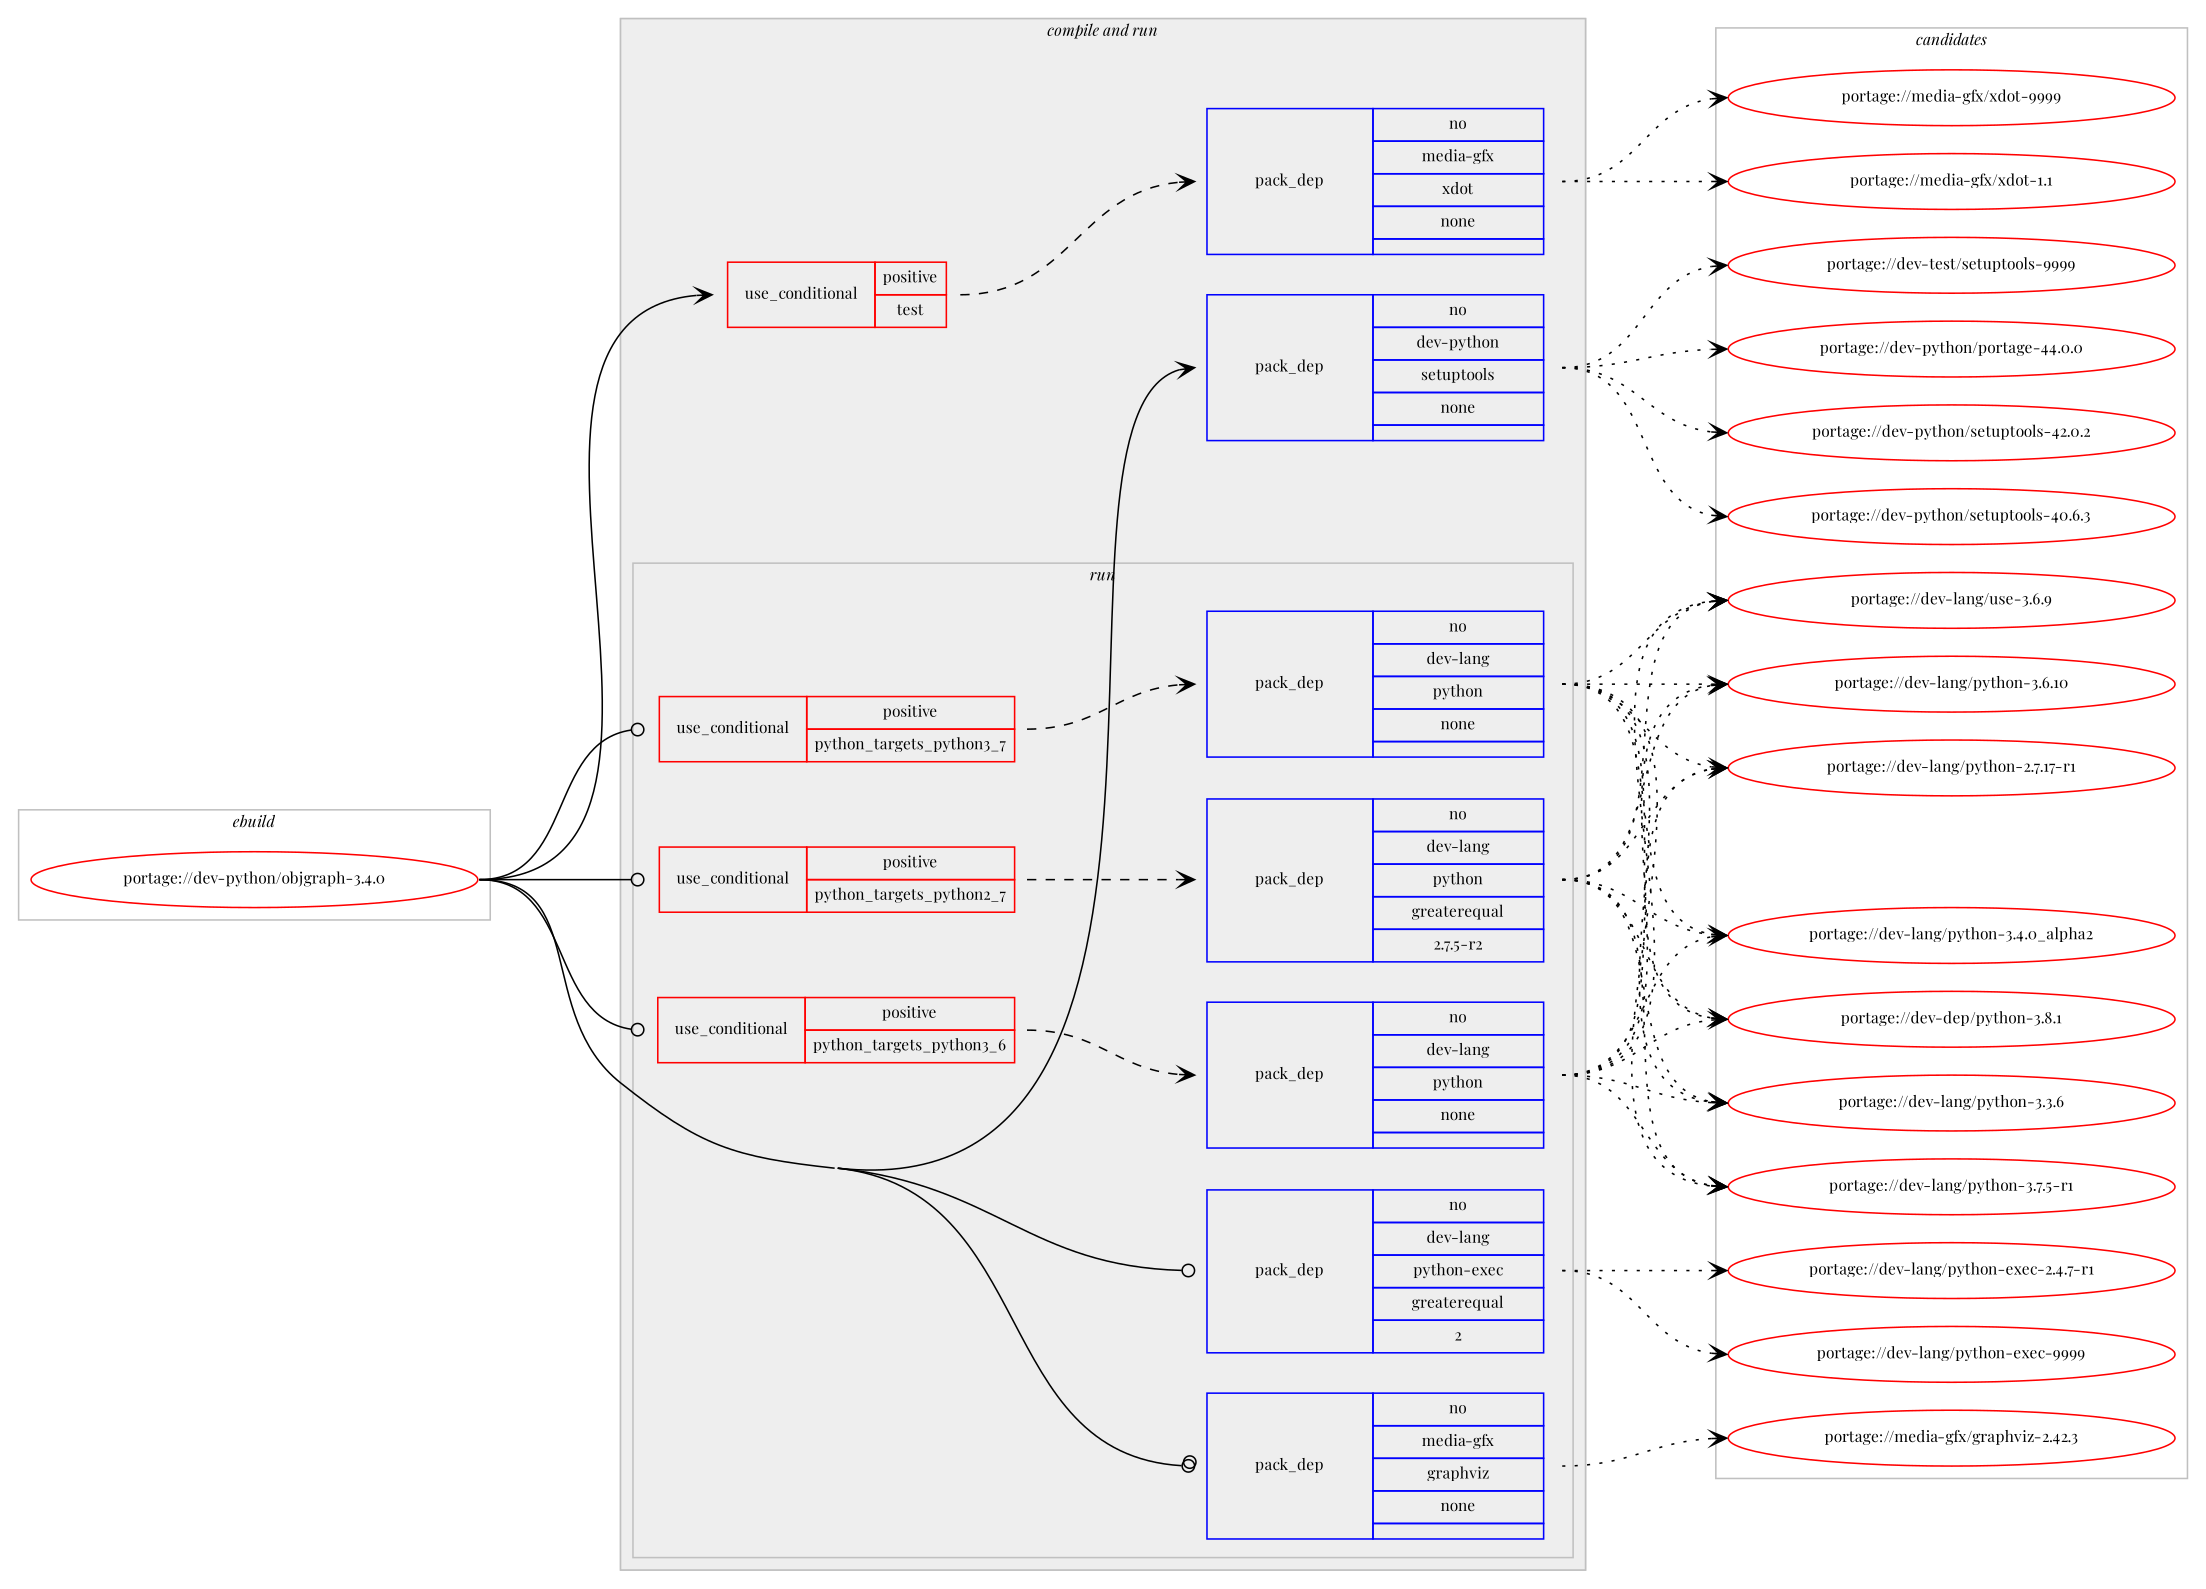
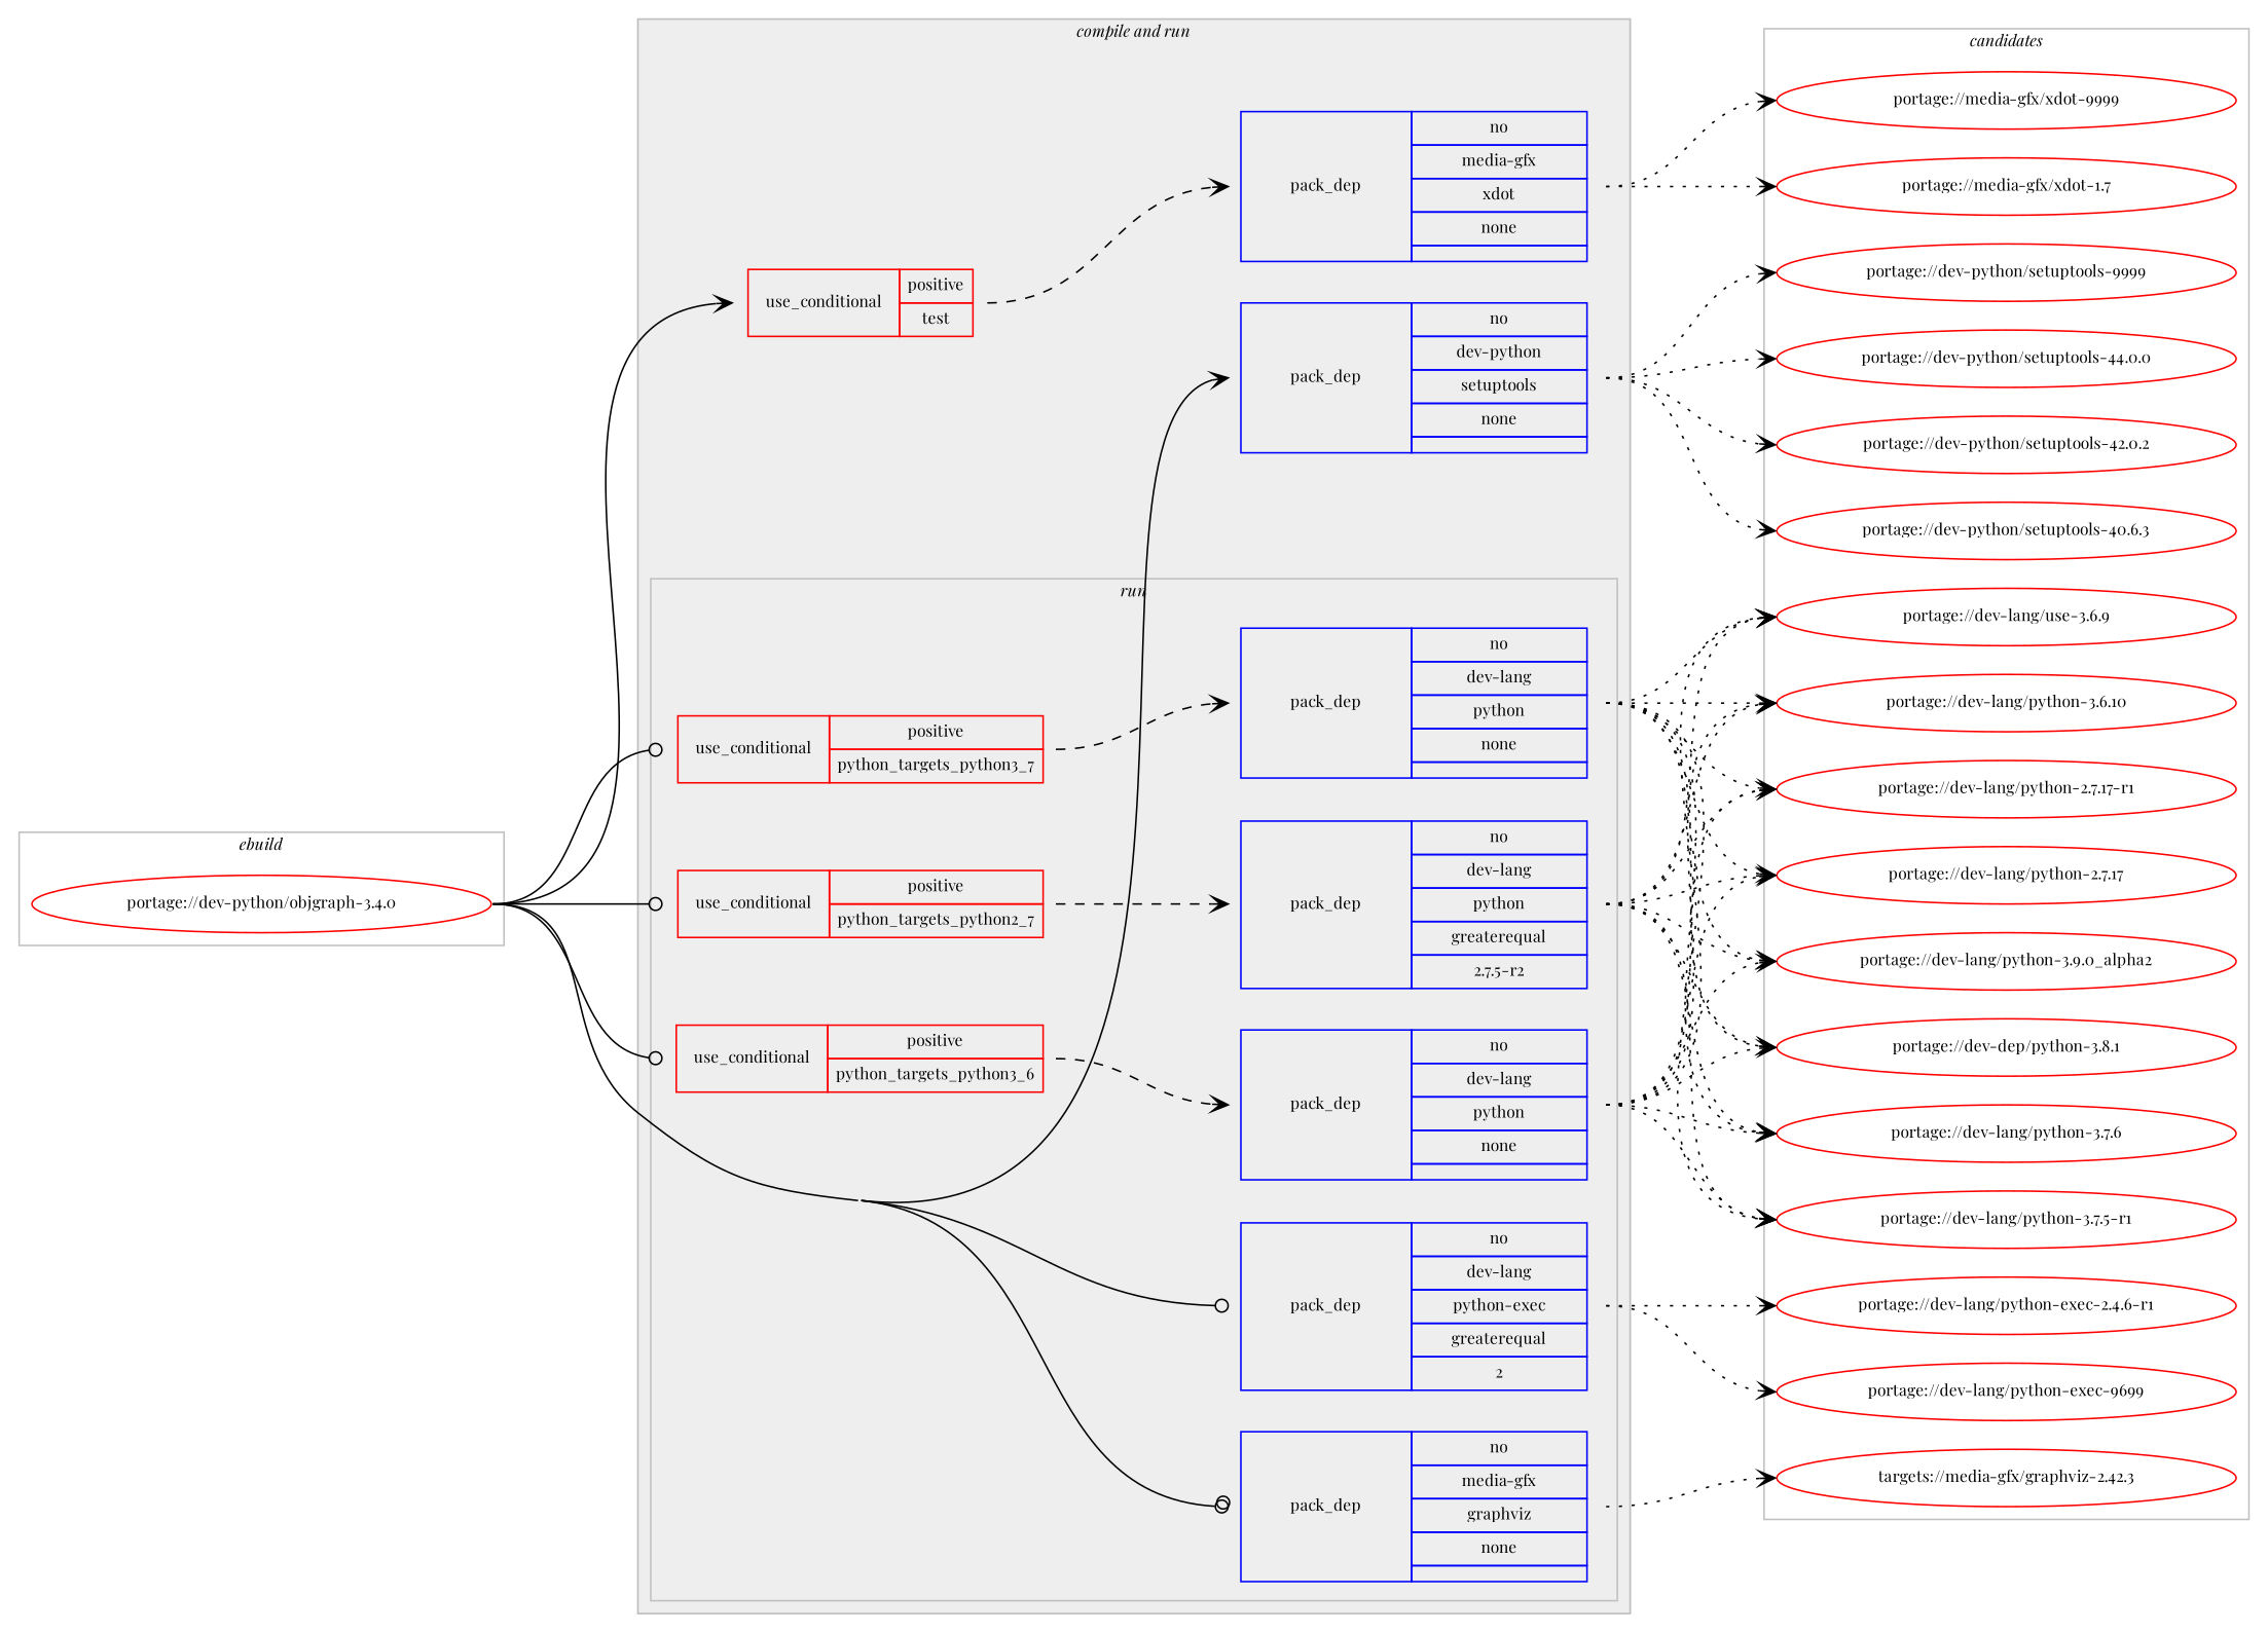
  digraph {
    compound=true
    concentrate=true
    fontname="Playfair Display"
    fontsize=10
    newrank=true
    rankdir=LR
    ranksep=1.5
    node [color=red fontname="Playfair Display" fontsize=10]
    edge [arrowhead=vee fontname="Playfair Display" headport=w style=dotted tailport=e weight=100]
    n1 [label="portage://dev-python/objgraph-3.4.0" width=4]
    n2 [color=blue label=<<TABLE BORDER="0" CELLBORDER="1" CELLSPACING="0" CELLPADDING="4" WIDTH="220"><TR><TD ROWSPAN="6" CELLPADDING="30">pack_dep</TD></TR><TR><TD WIDTH="110">no</TD></TR><TR><TD>media-gfx</TD></TR><TR><TD>xdot</TD></TR><TR><TD>none</TD></TR><TR><TD></TD></TR></TABLE>> shape=none]
    n3 [label=<<TABLE BORDER="0" CELLBORDER="1" CELLSPACING="0" CELLPADDING="4"><TR><TD ROWSPAN="3" CELLPADDING="10">use_conditional</TD></TR><TR><TD>positive</TD></TR><TR><TD>test</TD></TR></TABLE>> shape=none]
    n4 [color=blue label=<<TABLE BORDER="0" CELLBORDER="1" CELLSPACING="0" CELLPADDING="4" WIDTH="220"><TR><TD ROWSPAN="6" CELLPADDING="30">pack_dep</TD></TR><TR><TD WIDTH="110">no</TD></TR><TR><TD>dev-python</TD></TR><TR><TD>setuptools</TD></TR><TR><TD>none</TD></TR><TR><TD></TD></TR></TABLE>> shape=none]
    n5 [color=blue label=<<TABLE BORDER="0" CELLBORDER="1" CELLSPACING="0" CELLPADDING="4" WIDTH="220"><TR><TD ROWSPAN="6" CELLPADDING="30">pack_dep</TD></TR><TR><TD WIDTH="110">no</TD></TR><TR><TD>dev-lang</TD></TR><TR><TD>python</TD></TR><TR><TD>greaterequal</TD></TR><TR><TD>2.7.5-r2</TD></TR></TABLE>> shape=none]
    n6 [label=<<TABLE BORDER="0" CELLBORDER="1" CELLSPACING="0" CELLPADDING="4"><TR><TD ROWSPAN="3" CELLPADDING="10">use_conditional</TD></TR><TR><TD>positive</TD></TR><TR><TD>python_targets_python2_7</TD></TR></TABLE>> shape=none]
    n7 [color=blue label=<<TABLE BORDER="0" CELLBORDER="1" CELLSPACING="0" CELLPADDING="4" WIDTH="220"><TR><TD ROWSPAN="6" CELLPADDING="30">pack_dep</TD></TR><TR><TD WIDTH="110">no</TD></TR><TR><TD>dev-lang</TD></TR><TR><TD>python</TD></TR><TR><TD>none</TD></TR><TR><TD></TD></TR></TABLE>> shape=none]
    n8 [label=<<TABLE BORDER="0" CELLBORDER="1" CELLSPACING="0" CELLPADDING="4"><TR><TD ROWSPAN="3" CELLPADDING="10">use_conditional</TD></TR><TR><TD>positive</TD></TR><TR><TD>python_targets_python3_6</TD></TR></TABLE>> shape=none]
    n9 [color=blue label=<<TABLE BORDER="0" CELLBORDER="1" CELLSPACING="0" CELLPADDING="4" WIDTH="220"><TR><TD ROWSPAN="6" CELLPADDING="30">pack_dep</TD></TR><TR><TD WIDTH="110">no</TD></TR><TR><TD>dev-lang</TD></TR><TR><TD>python</TD></TR><TR><TD>none</TD></TR><TR><TD></TD></TR></TABLE>> shape=none]
    n10 [label=<<TABLE BORDER="0" CELLBORDER="1" CELLSPACING="0" CELLPADDING="4"><TR><TD ROWSPAN="3" CELLPADDING="10">use_conditional</TD></TR><TR><TD>positive</TD></TR><TR><TD>python_targets_python3_7</TD></TR></TABLE>> shape=none]
    n11 [color=blue label=<<TABLE BORDER="0" CELLBORDER="1" CELLSPACING="0" CELLPADDING="4" WIDTH="220"><TR><TD ROWSPAN="6" CELLPADDING="30">pack_dep</TD></TR><TR><TD WIDTH="110">no</TD></TR><TR><TD>dev-lang</TD></TR><TR><TD>python-exec</TD></TR><TR><TD>greaterequal</TD></TR><TR><TD>2</TD></TR></TABLE>> shape=none]
    n12 [color=blue label=<<TABLE BORDER="0" CELLBORDER="1" CELLSPACING="0" CELLPADDING="4" WIDTH="220"><TR><TD ROWSPAN="6" CELLPADDING="30">pack_dep</TD></TR><TR><TD WIDTH="110">no</TD></TR><TR><TD>media-gfx</TD></TR><TR><TD>graphviz</TD></TR><TR><TD>none</TD></TR><TR><TD></TD></TR></TABLE>> shape=none]
    n13 [label="portage://media-gfx/xdot-9999" width=4]
-   n14 [label="portage://media-gfx/xdot-1.1" width=4]
-   n15 [label="portage://dev-test/setuptools-9999" width=4]
-   n16 [label="portage://dev-python/portage-44.0.0" width=4]
+   n14 [label="portage://media-gfx/xdot-1.7" width=4]
+   n15 [label="portage://dev-python/setuptools-9999" width=4]
+   n16 [label="portage://dev-python/setuptools-44.0.0" width=4]
    n17 [label="portage://dev-python/setuptools-42.0.2" width=4]
    n18 [label="portage://dev-python/setuptools-40.6.3" width=4]
-   n19 [label="portage://dev-lang/python-3.4.0_alpha2" width=4]
+   n19 [label="portage://dev-lang/python-3.9.0_alpha2" width=4]
    n20 [label="portage://dev-dep/python-3.8.1" width=4]
-   n21 [label="portage://dev-lang/python-3.3.6" width=4]
+   n21 [label="portage://dev-lang/python-3.7.6" width=4]
    n22 [label="portage://dev-lang/python-3.7.5-r1" width=4]
    n23 [label="portage://dev-lang/use-3.6.9" width=4]
    n24 [label="portage://dev-lang/python-3.6.10" width=4]
    n25 [label="portage://dev-lang/python-2.7.17-r1" width=4]
-   n27 [label="portage://dev-lang/python-exec-9999" width=4]
-   n28 [label="portage://dev-lang/python-exec-2.4.7-r1" width=4]
-   n29 [label="portage://media-gfx/graphviz-2.42.3" width=4]
+   n26 [label="portage://dev-lang/python-2.7.17" width=4]
+   n27 [label="portage://dev-lang/python-exec-9699" width=4]
+   n28 [label="portage://dev-lang/python-exec-2.4.6-r1" width=4]
+   n29 [label="targets://media-gfx/graphviz-2.42.3" width=4]
    subgraph cluster_1 {
      color=gray
      label=<<i>ebuild</i>>
      n1
    }
    subgraph cluster_2 {
      color=gray
      label=<<i>dependencies</i>>
      subgraph cluster_3 {
        color=gray
        fillcolor="#eeeeee"
        label=<<i>compile</i>>
        style=filled
        subgraph sub_4 {
          color=gray
          fillcolor="#eeeeee"
          label=<<i>compile</i>>
          style=filled
          n3
          subgraph sub_5 {
            color=gray
            fillcolor="#eeeeee"
            label=<<i>compile</i>>
            style=filled
            n2
          }
        }
        subgraph sub_6 {
          color=gray
          fillcolor="#eeeeee"
          label=<<i>compile</i>>
          style=filled
          n4
        }
      }
      subgraph cluster_7 {
        color=gray
        fillcolor="#eeeeee"
        label=<<i>compile and run</i>>
        style=filled
      }
      subgraph cluster_8 {
        color=gray
        fillcolor="#eeeeee"
        label=<<i>run</i>>
        style=filled
        subgraph sub_9 {
          color=gray
          fillcolor="#eeeeee"
          label=<<i>run</i>>
          style=filled
          n6
          subgraph sub_10 {
            color=gray
            fillcolor="#eeeeee"
            label=<<i>run</i>>
            style=filled
            n5
          }
        }
        subgraph sub_11 {
          color=gray
          fillcolor="#eeeeee"
          label=<<i>run</i>>
          style=filled
          n8
          subgraph sub_12 {
            color=gray
            fillcolor="#eeeeee"
            label=<<i>run</i>>
            style=filled
            n7
          }
        }
        subgraph sub_13 {
          color=gray
          fillcolor="#eeeeee"
          label=<<i>run</i>>
          style=filled
          n10
          subgraph sub_14 {
            color=gray
            fillcolor="#eeeeee"
            label=<<i>run</i>>
            style=filled
            n9
          }
        }
        subgraph sub_15 {
          color=gray
          fillcolor="#eeeeee"
          label=<<i>run</i>>
          style=filled
          n11
        }
        subgraph sub_16 {
          color=gray
          fillcolor="#eeeeee"
          label=<<i>run</i>>
          style=filled
          n12
        }
      }
    }
    subgraph cluster_17 {
      color=gray
      label=<<i>candidates</i>>
      rank=same
      subgraph sub_18 {
        color=black
        label=<<i>candidates</i>>
        nodesep=1
        rank=same
        n13
        n14
      }
      subgraph sub_19 {
        color=black
        label=<<i>candidates</i>>
        nodesep=1
        rank=same
        n15
        n16
        n17
        n18
      }
      subgraph sub_20 {
        color=black
        label=<<i>candidates</i>>
        nodesep=1
        rank=same
        n19
        n20
        n21
        n22
        n23
        n24
        n25
+       n26
      }
      subgraph sub_21 {
        color=black
        label=<<i>candidates</i>>
        nodesep=1
        rank=same
        n19
        n20
        n21
        n22
        n23
        n24
        n25
+       n26
      }
      subgraph sub_22 {
        color=black
        label=<<i>candidates</i>>
        nodesep=1
        rank=same
        n19
        n20
        n21
        n22
        n23
        n24
        n25
+       n26
      }
      subgraph sub_23 {
        color=black
        label=<<i>candidates</i>>
        nodesep=1
        rank=same
        n27
        n28
      }
      subgraph sub_24 {
        color=black
        label=<<i>candidates</i>>
        nodesep=1
        rank=same
        n29
      }
    }
    n1 -> n3 [style=solid weight=20]
    n1 -> n4 [style=solid weight=20]
    n1 -> n6 [arrowhead=odot style=solid weight=20]
    n1 -> n8 [arrowhead=odot style=solid weight=20]
    n1 -> n10 [arrowhead=odot style=solid weight=20]
    n1 -> n11 [arrowhead=odot style=solid weight=20]
    n1 -> n12 [arrowhead=odot style=solid weight=20]
    n2 -> n13
    n2 -> n14
    n3 -> n2 [style=dashed weight=20]
    n4 -> n15
    n4 -> n16
    n4 -> n17
    n4 -> n18
    n5 -> n19
    n5 -> n20
    n5 -> n21
    n5 -> n22
    n5 -> n23
    n5 -> n24
    n5 -> n25
+   n5 -> n26
    n6 -> n5 [style=dashed weight=20]
    n7 -> n19
    n7 -> n20
    n7 -> n21
    n7 -> n22
    n7 -> n23
    n7 -> n24
    n7 -> n25
+   n7 -> n26
    n8 -> n7 [style=dashed weight=20]
    n9 -> n19
    n9 -> n20
    n9 -> n21
    n9 -> n22
    n9 -> n23
    n9 -> n24
    n9 -> n25
+   n9 -> n26
    n10 -> n9 [style=dashed weight=20]
    n11 -> n27
    n11 -> n28
    n12 -> n29
  }
